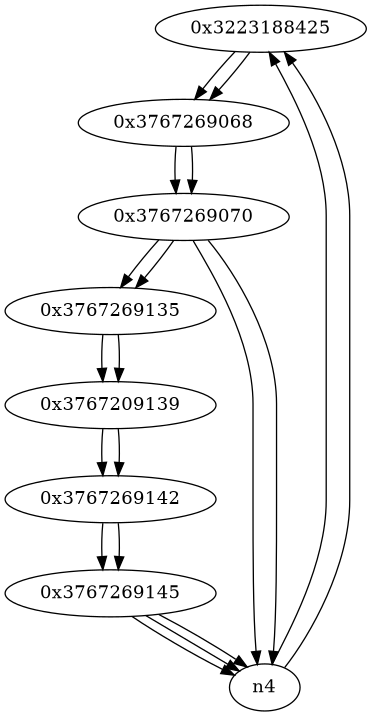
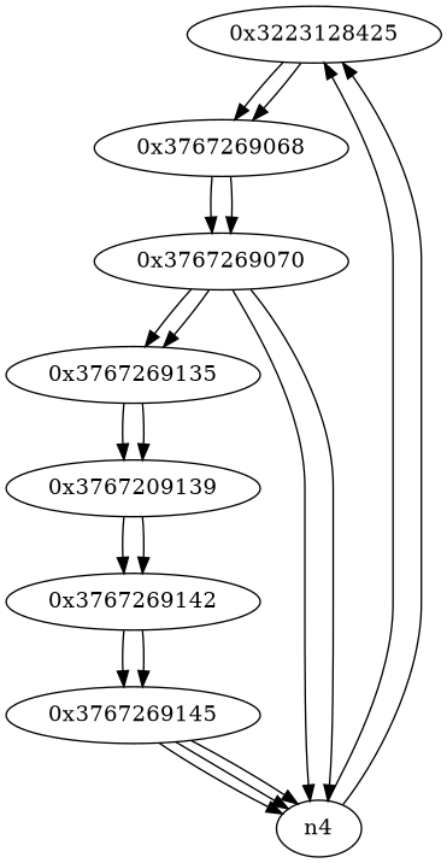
  digraph {
-   n1 [label="0x3223188425"]
+   n1 [label="0x3223128425"]
    n2 [label="0x3767269068"]
    n3 [label="0x3767269070"]
    n4 [label="0x3767269135"]
    n5 [label=n4]
    n6 [label="0x3767209139"]
    n7 [label="0x3767269142"]
    n8 [label="0x3767269145"]
    n1 -> n2
    n1 -> n2
    n2 -> n3
    n2 -> n3
    n3 -> n4
    n3 -> n4
    n3 -> n5
    n3 -> n5
    n4 -> n6
    n4 -> n6
    n5 -> n1
    n5 -> n1
    n6 -> n7
    n6 -> n7
    n7 -> n8
    n7 -> n8
    n8 -> n5
    n8 -> n5
    n8 -> n5
  }
